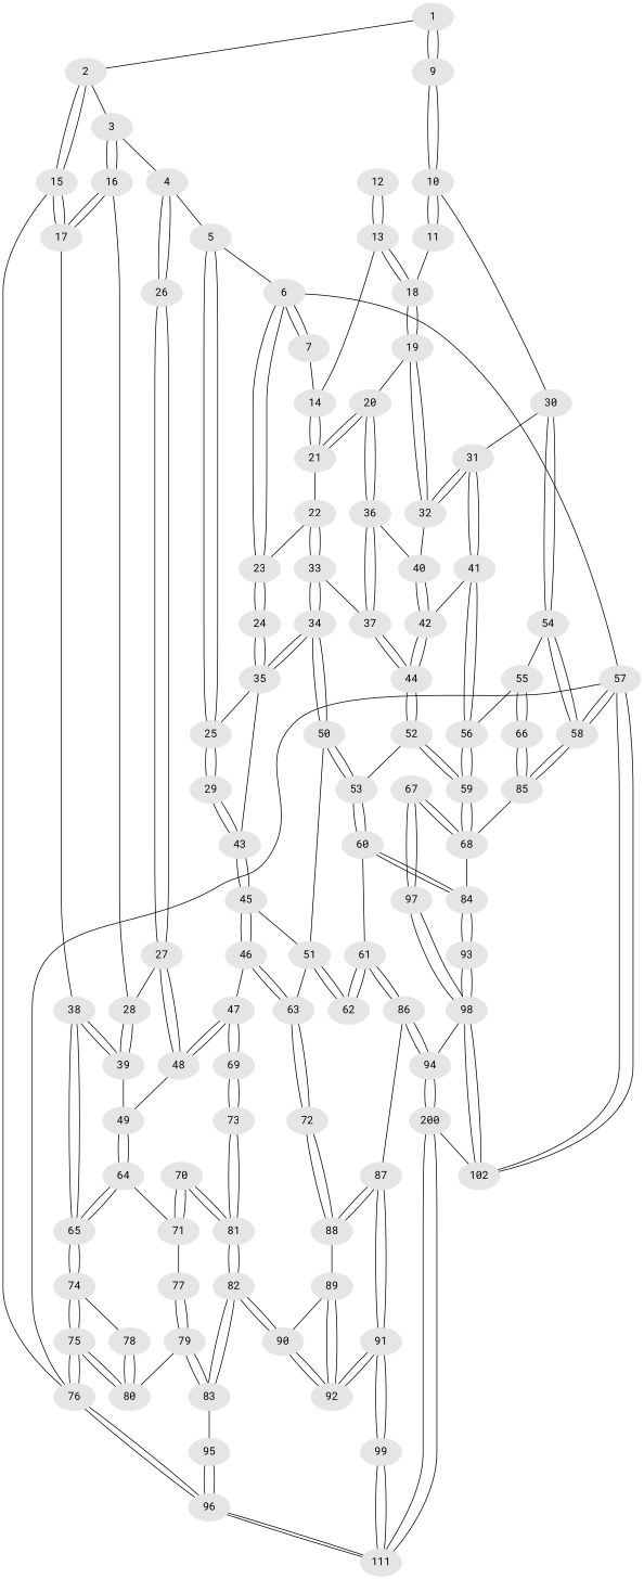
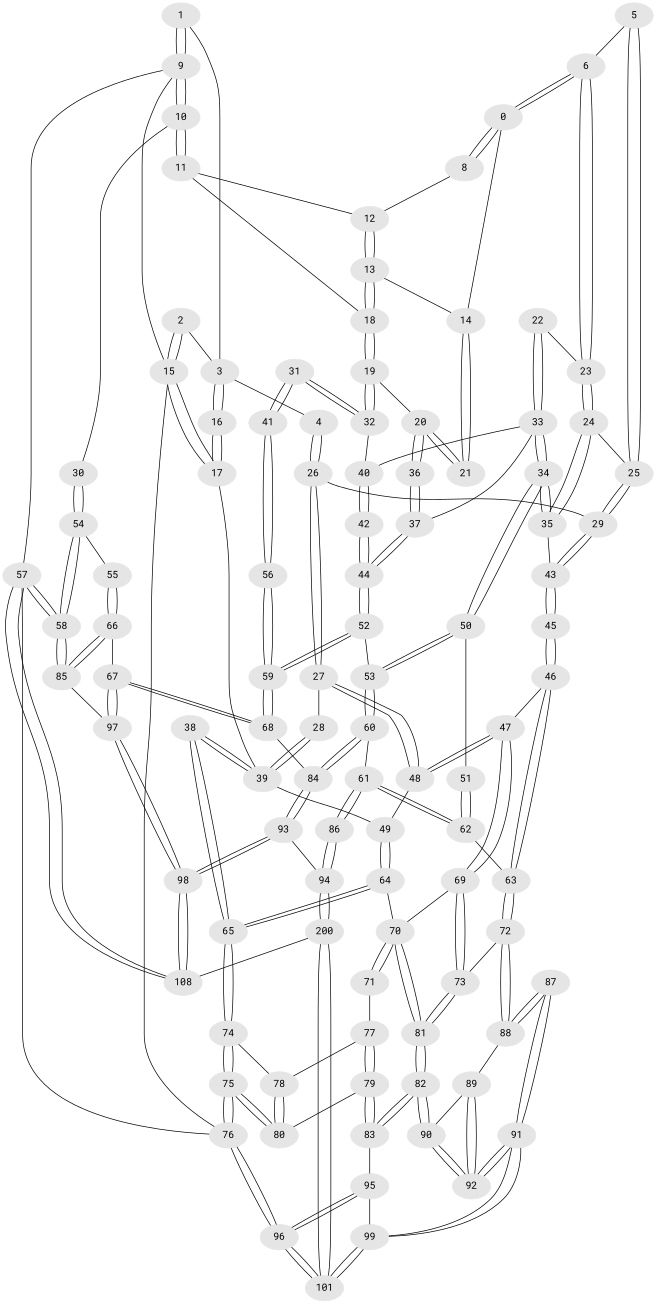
  graph {
    fontname="Roboto Mono"
    node [color=gray90 fontname="Roboto Mono" style=filled]
    edge [fontname="Roboto Mono"]
    1
    2
    9
    3
    15
    10
    57
    4
    16
    17
    76
    5
    26
    28
    6
    25
    29
    27
-   7
+   7 [label=0]
    23
+   8
    14
    24
    12
    21
    13
    11
    30
    58
-   102
+   102 [label=108]
    18
    31
    54
    19
    22
    38
    96
    39
    65
    20
    32
    36
    40
    37
    33
    34
    35
    43
    48
    49
    45
    41
    55
    42
    56
    50
    44
    51
    53
    52
    74
    64
    59
    46
    47
    63
    62
    69
    72
    70
    73
    71
    60
    68
    61
    84
    66
    85
    67
    97
    86
    93
    87
    94
    88
    77
    75
    78
    98
    81
    82
    79
    89
    80
-   101 [label=111]
+   101
    83
    95
    90
    92
    99
    91
    n102 [label=200]
-   1 -- 2
+   1 -- 3
    1 -- 9
    1 -- 9
    2 -- 3
    2 -- 15
    2 -- 15
+   9 -- 15
    9 -- 10
    9 -- 10
-   6 -- 57
+   9 -- 57
    3 -- 4
    3 -- 16
    3 -- 16
    15 -- 17
    15 -- 17
    15 -- 76
    10 -- 11
    10 -- 11
    10 -- 30
    57 -- 76
    57 -- 58
    57 -- 58
    57 -- 102
    57 -- 102
-   4 -- 5
    4 -- 26
    4 -- 26
    16 -- 17
    16 -- 17
-   16 -- 28
-   17 -- 38
+   17 -- 39
    76 -- 96
    76 -- 96
    5 -- 6
    5 -- 25
    5 -- 25
+   26 -- 29
    26 -- 27
    26 -- 27
    28 -- 39
    28 -- 39
    6 -- 7
    6 -- 7
    6 -- 23
    6 -- 23
    25 -- 29
    25 -- 29
    29 -- 43
    29 -- 43
    27 -- 28
    27 -- 48
    27 -- 48
+   7 -- 8
+   7 -- 8
    7 -- 14
    23 -- 24
    23 -- 24
+   8 -- 12
    14 -- 21
    14 -- 21
-   35 -- 25
+   24 -- 25
    24 -- 35
    24 -- 35
    12 -- 13
    12 -- 13
-   21 -- 22
    13 -- 14
    13 -- 18
    13 -- 18
+   11 -- 12
    11 -- 18
-   30 -- 31
    30 -- 54
    30 -- 54
    58 -- 85
    58 -- 85
    18 -- 19
    18 -- 19
    31 -- 32
    31 -- 32
    31 -- 41
    31 -- 41
    54 -- 58
    54 -- 58
    54 -- 55
    19 -- 20
    19 -- 32
    19 -- 32
    22 -- 23
    22 -- 33
    22 -- 33
    38 -- 39
    38 -- 39
    38 -- 65
    38 -- 65
    96 -- 101
    96 -- 101
    39 -- 49
    65 -- 74
    65 -- 74
    20 -- 21
    20 -- 21
    20 -- 36
    20 -- 36
    32 -- 40
-   36 -- 40
+   33 -- 40
    36 -- 37
    36 -- 37
    40 -- 42
    40 -- 42
    37 -- 44
    37 -- 44
    33 -- 37
    33 -- 34
    33 -- 34
    34 -- 35
    34 -- 35
    34 -- 50
    34 -- 50
    35 -- 43
    43 -- 45
    43 -- 45
    48 -- 49
    49 -- 64
    49 -- 64
-   45 -- 51
    45 -- 46
    45 -- 46
-   41 -- 42
    41 -- 56
    41 -- 56
-   55 -- 56
    55 -- 66
    55 -- 66
    42 -- 44
    42 -- 44
    56 -- 59
    56 -- 59
    50 -- 51
    50 -- 53
    50 -- 53
    44 -- 52
    44 -- 52
    51 -- 62
    51 -- 62
    53 -- 60
    53 -- 60
    52 -- 53
    52 -- 59
    52 -- 59
    74 -- 75
    74 -- 75
    74 -- 78
    64 -- 65
    64 -- 65
-   64 -- 71
+   64 -- 70
    59 -- 68
    59 -- 68
    46 -- 47
    46 -- 63
    46 -- 63
    47 -- 48
    47 -- 48
    47 -- 69
    47 -- 69
    63 -- 72
    63 -- 72
-   51 -- 63
+   62 -- 63
+   69 -- 70
    69 -- 73
    69 -- 73
+   72 -- 73
    72 -- 88
    72 -- 88
    70 -- 71
    70 -- 71
    70 -- 81
    70 -- 81
    73 -- 81
    73 -- 81
    71 -- 77
    60 -- 61
    60 -- 84
    60 -- 84
    68 -- 84
    61 -- 62
    61 -- 62
    61 -- 86
    61 -- 86
    84 -- 93
    84 -- 93
    66 -- 85
    66 -- 85
-   85 -- 68
+   66 -- 67
+   85 -- 97
    67 -- 68
    67 -- 68
    67 -- 97
    67 -- 97
    97 -- 98
    97 -- 98
-   86 -- 87
    86 -- 94
    86 -- 94
-   98 -- 94
+   93 -- 94
    93 -- 98
    93 -- 98
    87 -- 88
    87 -- 88
    87 -- 91
    87 -- 91
    94 -- n102
    94 -- n102
    88 -- 89
+   77 -- 78
    77 -- 79
    77 -- 79
    75 -- 76
    75 -- 76
    75 -- 80
    75 -- 80
    78 -- 80
    78 -- 80
    98 -- 102
    98 -- 102
    81 -- 82
    81 -- 82
    82 -- 83
    82 -- 83
    82 -- 90
    82 -- 90
    79 -- 80
    79 -- 83
    79 -- 83
    89 -- 90
    89 -- 92
    89 -- 92
    83 -- 95
    95 -- 96
    95 -- 96
+   95 -- 99
    90 -- 92
    90 -- 92
    99 -- 101
    99 -- 101
    91 -- 92
    91 -- 92
    91 -- 99
    91 -- 99
    n102 -- 102
    n102 -- 101
    n102 -- 101
  }
